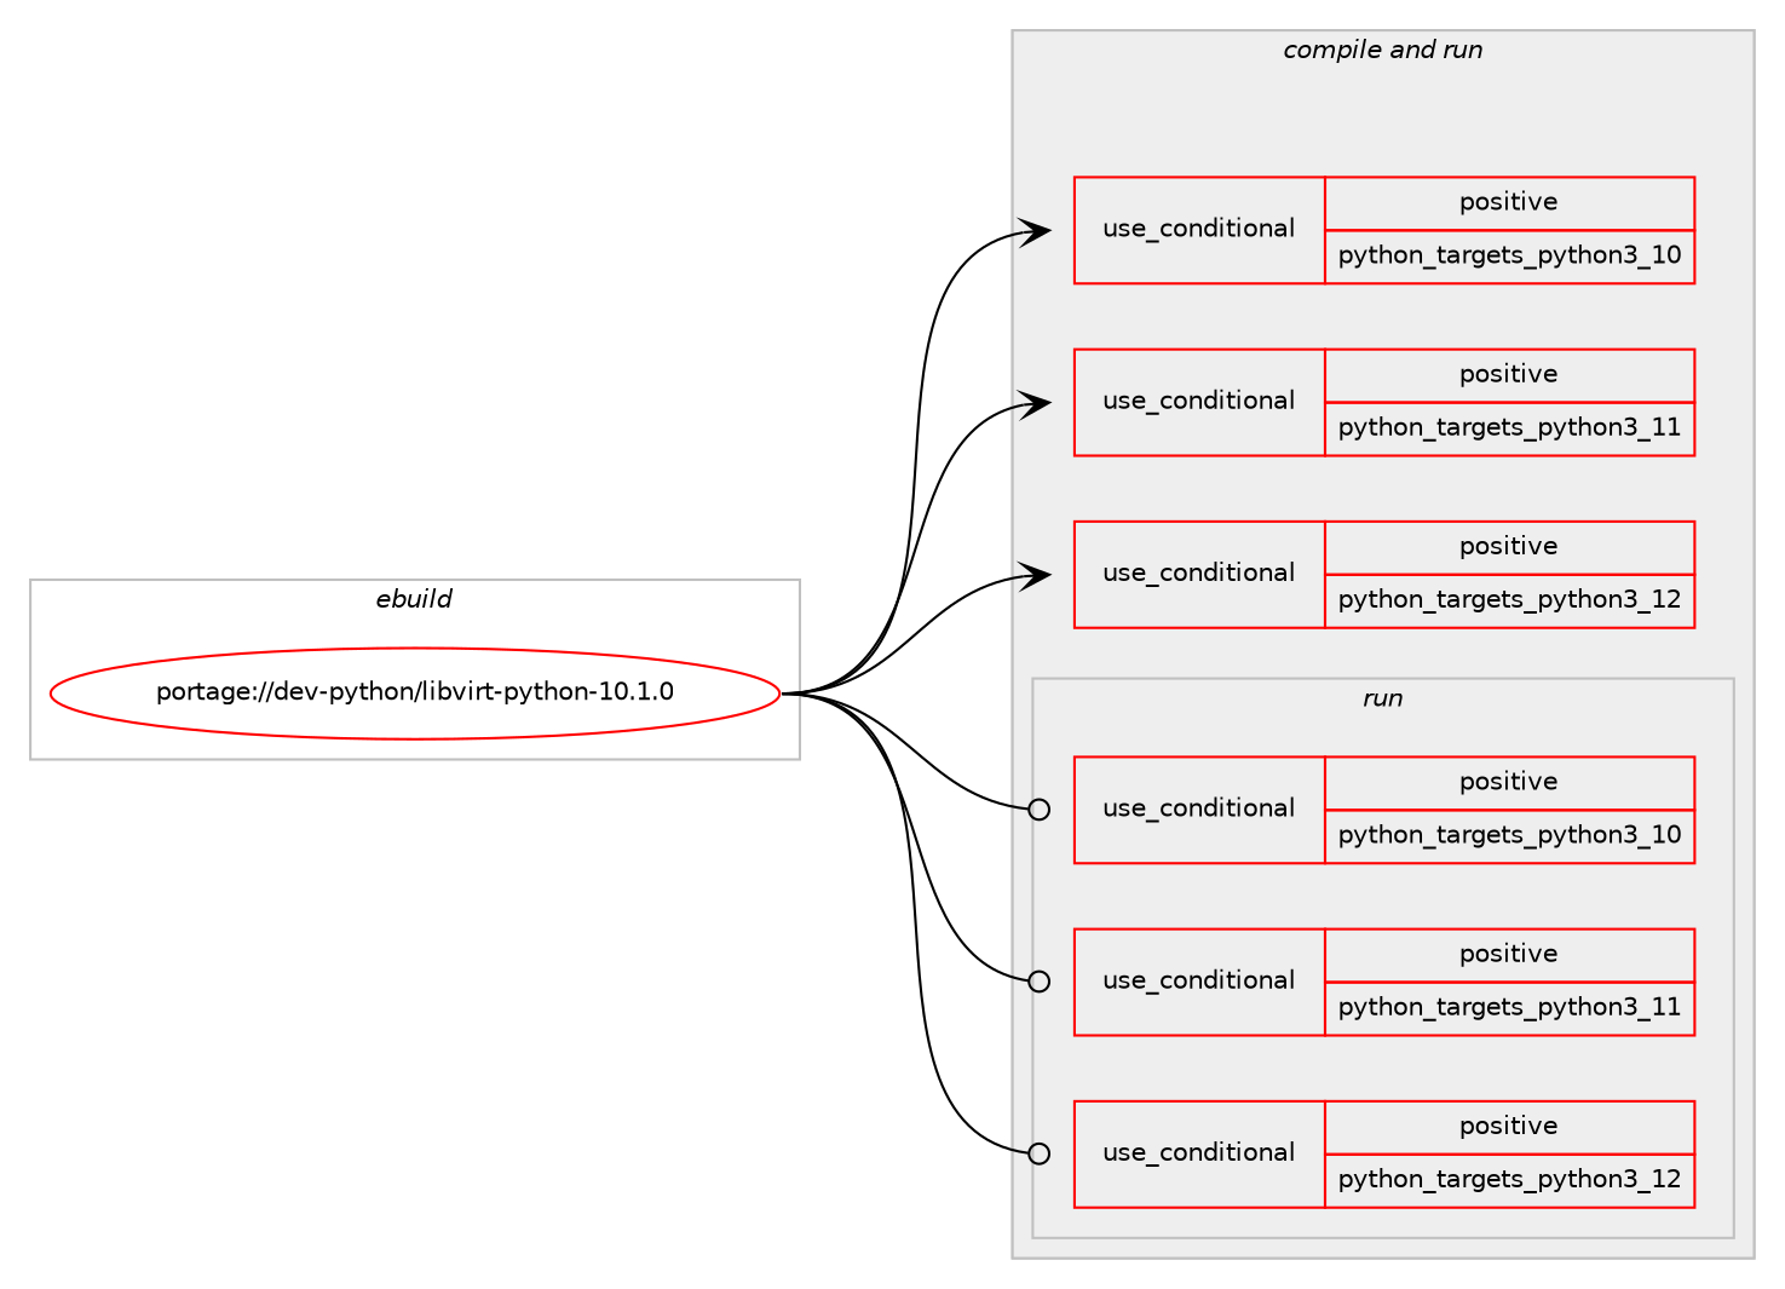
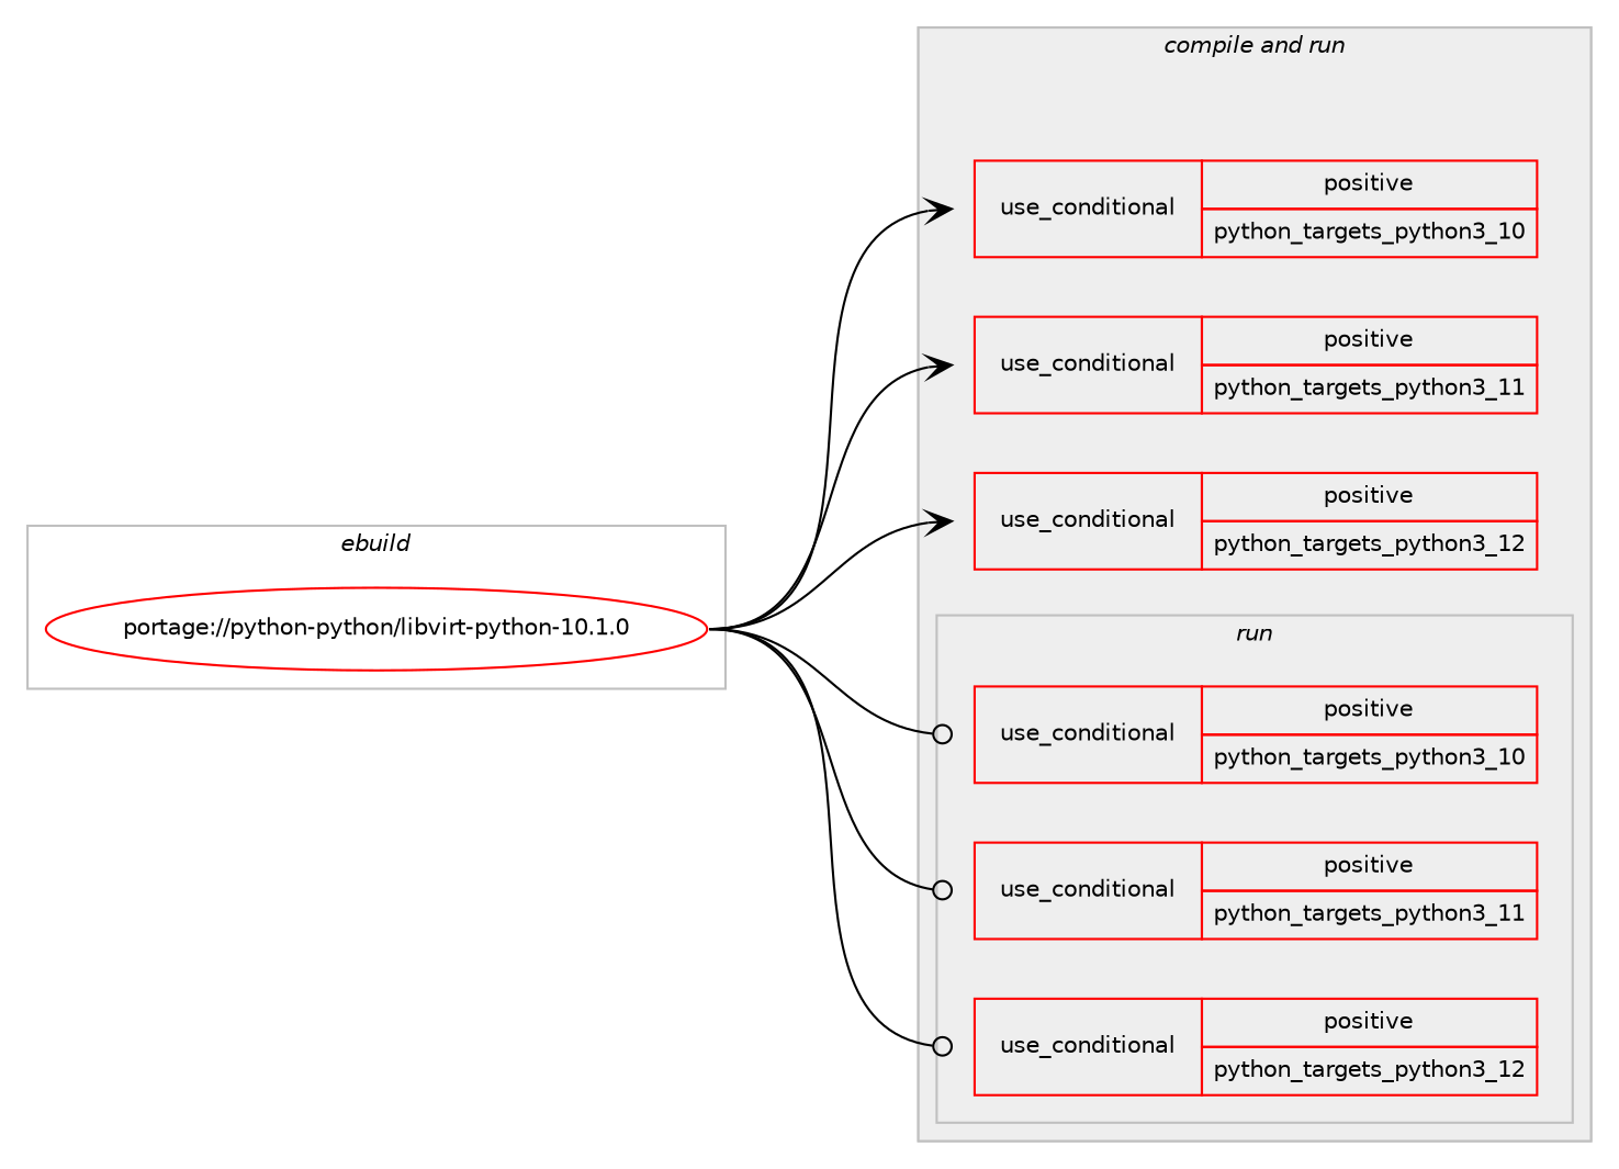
  digraph {
    compound=true
    concentrate=true
    fontname=Helvetica
    fontsize=10
    newrank=true
    rankdir=LR
    ranksep=1.5
    node [color=red fontname=Helvetica fontsize=10 shape=none]
    edge [arrowhead=vee headport=w style=solid tailport=e weight=20]
-   n1 [label="portage://dev-python/libvirt-python-10.1.0" width=4 shape=""]
+   n1 [label="portage://python-python/libvirt-python-10.1.0" width=4 shape=""]
    n2 [label=<<TABLE BORDER="0" CELLBORDER="1" CELLSPACING="0" CELLPADDING="4"><TR><TD ROWSPAN="3" CELLPADDING="10">use_conditional</TD></TR><TR><TD>positive</TD></TR><TR><TD>python_targets_python3_10</TD></TR></TABLE>>]
    n3 [label=<<TABLE BORDER="0" CELLBORDER="1" CELLSPACING="0" CELLPADDING="4"><TR><TD ROWSPAN="3" CELLPADDING="10">use_conditional</TD></TR><TR><TD>positive</TD></TR><TR><TD>python_targets_python3_11</TD></TR></TABLE>>]
    n4 [label=<<TABLE BORDER="0" CELLBORDER="1" CELLSPACING="0" CELLPADDING="4"><TR><TD ROWSPAN="3" CELLPADDING="10">use_conditional</TD></TR><TR><TD>positive</TD></TR><TR><TD>python_targets_python3_12</TD></TR></TABLE>>]
    n5 [label=<<TABLE BORDER="0" CELLBORDER="1" CELLSPACING="0" CELLPADDING="4"><TR><TD ROWSPAN="3" CELLPADDING="10">use_conditional</TD></TR><TR><TD>positive</TD></TR><TR><TD>python_targets_python3_10</TD></TR></TABLE>>]
    n6 [label=<<TABLE BORDER="0" CELLBORDER="1" CELLSPACING="0" CELLPADDING="4"><TR><TD ROWSPAN="3" CELLPADDING="10">use_conditional</TD></TR><TR><TD>positive</TD></TR><TR><TD>python_targets_python3_11</TD></TR></TABLE>>]
    n7 [label=<<TABLE BORDER="0" CELLBORDER="1" CELLSPACING="0" CELLPADDING="4"><TR><TD ROWSPAN="3" CELLPADDING="10">use_conditional</TD></TR><TR><TD>positive</TD></TR><TR><TD>python_targets_python3_12</TD></TR></TABLE>>]
    subgraph cluster_1 {
      color=gray
      label=<<i>ebuild</i>>
      rank=same
      n1
    }
    subgraph cluster_2 {
      color=gray
      label=<<i>dependencies</i>>
      subgraph cluster_3 {
        color=gray
        fillcolor="#eeeeee"
        label=<<i>compile</i>>
        style=filled
        subgraph sub_4 {
          color=gray
          fillcolor="#eeeeee"
          label=<<i>compile</i>>
          style=filled
          n2
        }
        subgraph sub_5 {
          color=gray
          fillcolor="#eeeeee"
          label=<<i>compile</i>>
          style=filled
          n3
        }
        subgraph sub_6 {
          color=gray
          fillcolor="#eeeeee"
          label=<<i>compile</i>>
          style=filled
          n4
        }
      }
      subgraph cluster_7 {
        color=gray
        fillcolor="#eeeeee"
        label=<<i>compile and run</i>>
        style=filled
      }
      subgraph cluster_8 {
        color=gray
        fillcolor="#eeeeee"
        label=<<i>run</i>>
        style=filled
        subgraph sub_9 {
          color=gray
          fillcolor="#eeeeee"
          label=<<i>run</i>>
          style=filled
          n5
        }
        subgraph sub_10 {
          color=gray
          fillcolor="#eeeeee"
          label=<<i>run</i>>
          style=filled
          n6
        }
        subgraph sub_11 {
          color=gray
          fillcolor="#eeeeee"
          label=<<i>run</i>>
          style=filled
          n7
        }
      }
    }
    subgraph cluster_12 {
      color=gray
      label=<<i>candidates</i>>
      rank=same
    }
    n1 -> n2
    n1 -> n3
    n1 -> n4
    n1 -> n5 [arrowhead=odot]
    n1 -> n6 [arrowhead=odot]
    n1 -> n7 [arrowhead=odot]
  }
